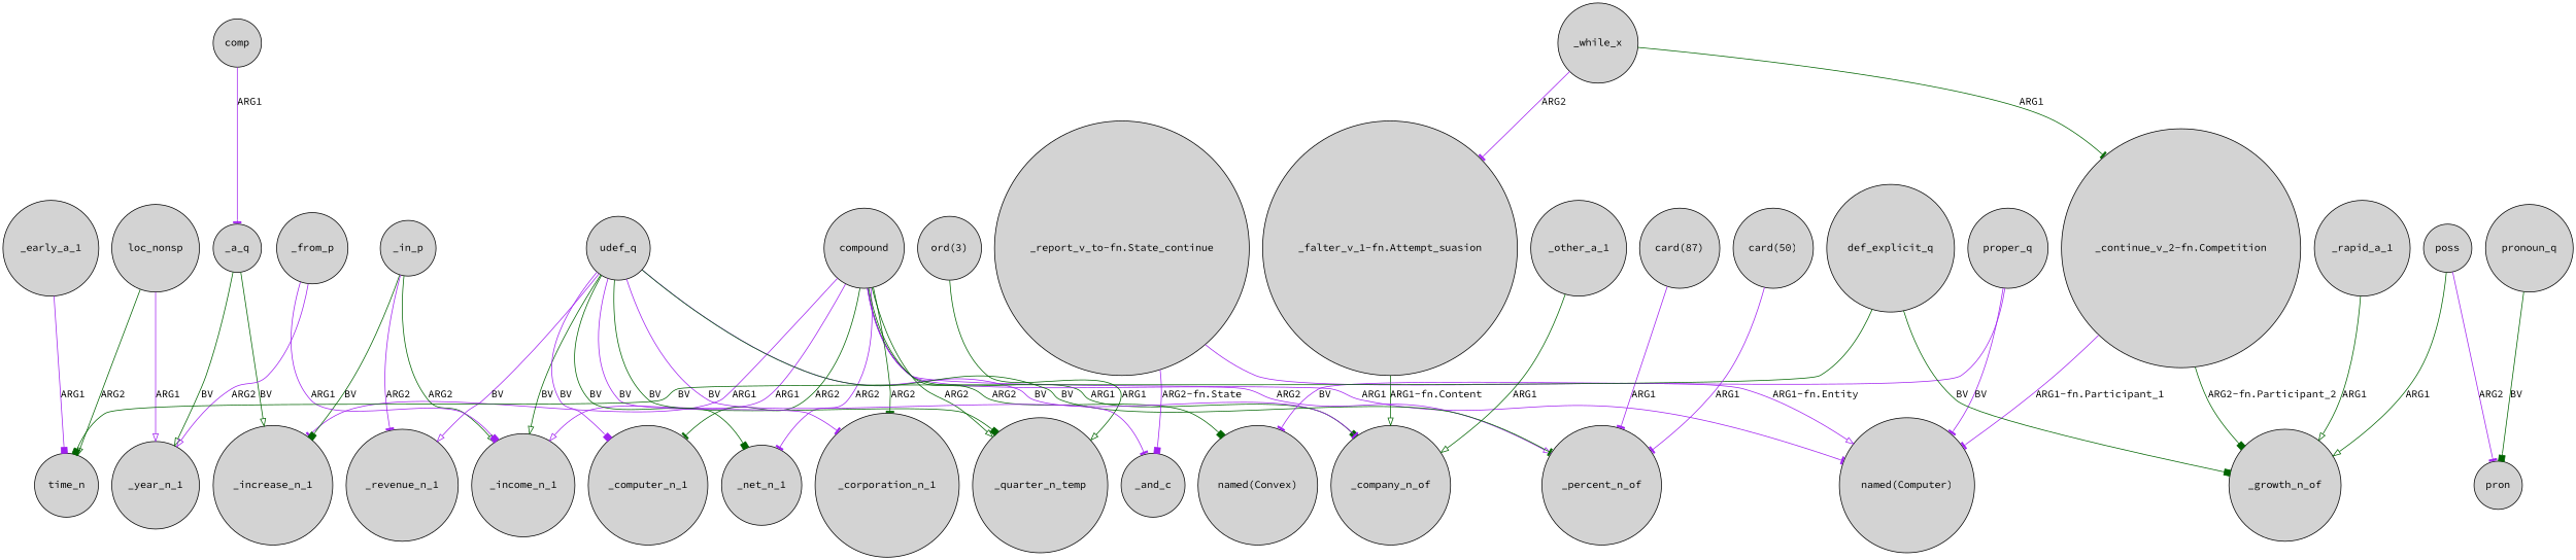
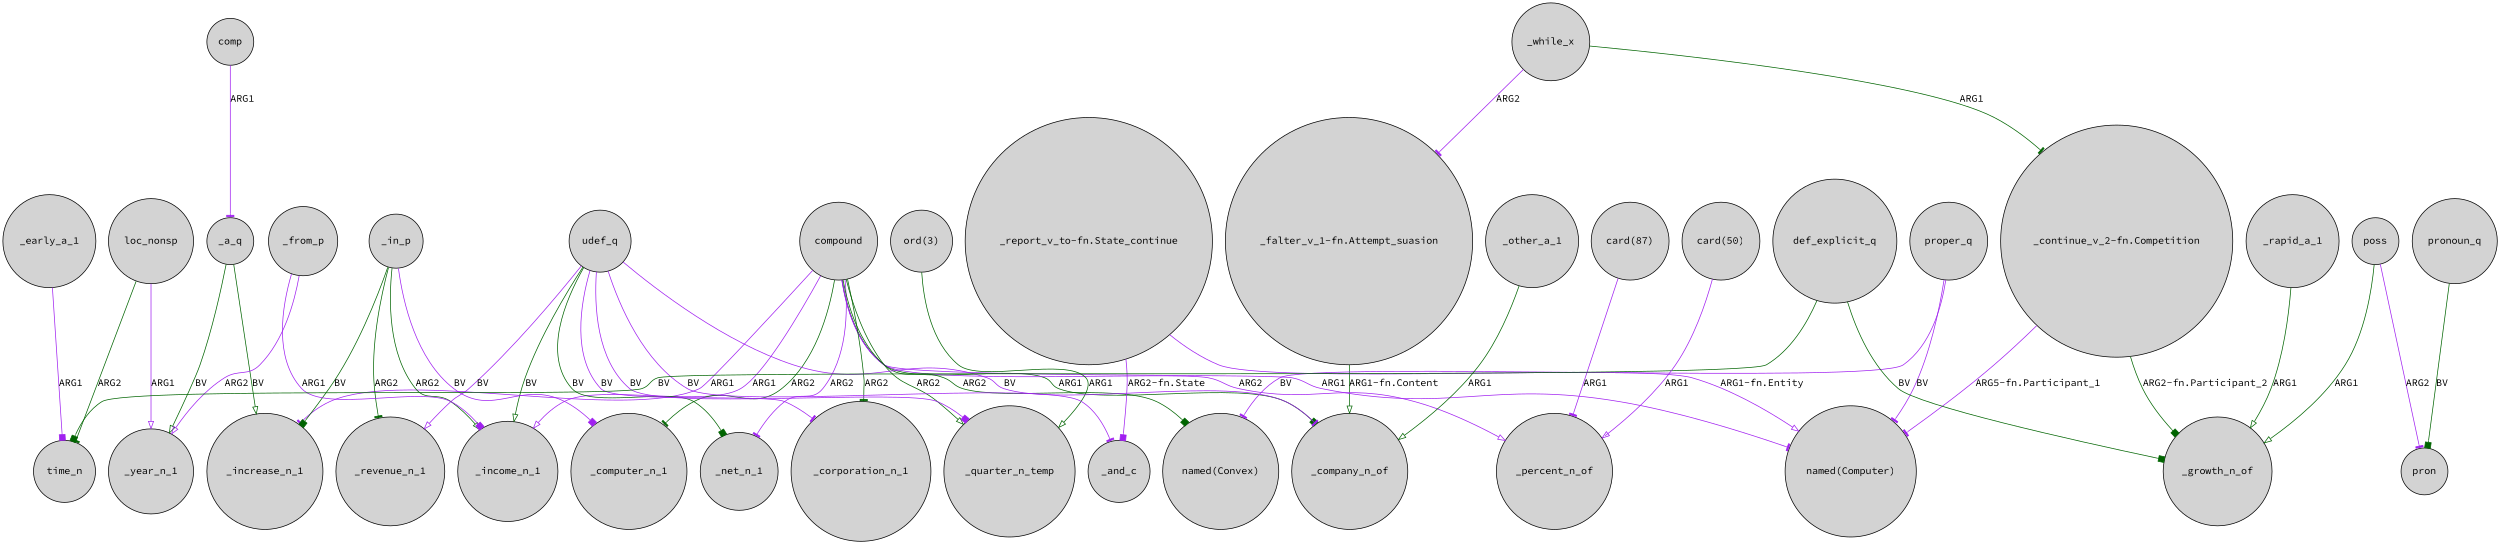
  digraph {
    fontname="Source Code Pro"
    node [fontname="Source Code Pro" shape=circle style=filled]
    edge [arrowhead=tee color=purple fontname="Source Code Pro"]
    _early_a_1
    time_n
    _while_x
    "_falter_v_1-fn.Attempt_suasion"
    "_continue_v_2-fn.Competition"
    _company_n_of
    "named(Computer)"
    _growth_n_of
    compound
    _increase_n_1
    _net_n_1
    _quarter_n_temp
    _percent_n_of
    _income_n_1
    _computer_n_1
    "named(Convex)"
    _corporation_n_1
    "ord(3)"
    "card(87)"
    udef_q
    _and_c
    _revenue_n_1
    loc_nonsp
    _year_n_1
    proper_q
    _in_p
    poss
    pron
    "_report_v_to-fn.State_continue"
    comp
    _a_q
    _from_p
    _rapid_a_1
    pronoun_q
    def_explicit_q
    "card(50)"
    _other_a_1
    _early_a_1 -> time_n [arrowhead=box label=ARG1]
    _while_x -> "_falter_v_1-fn.Attempt_suasion" [label=ARG2]
    _while_x -> "_continue_v_2-fn.Competition" [color=darkgreen label=ARG1]
    "_falter_v_1-fn.Attempt_suasion" -> _company_n_of [arrowhead=onormal color=darkgreen label="ARG1-fn.Content"]
-   "_continue_v_2-fn.Competition" -> "named(Computer)" [label="ARG1-fn.Participant_1"]
+   "_continue_v_2-fn.Competition" -> "named(Computer)" [label="ARG5-fn.Participant_1"]
    "_continue_v_2-fn.Competition" -> _growth_n_of [arrowhead=box color=darkgreen label="ARG2-fn.Participant_2"]
    compound -> _company_n_of [arrowhead=box color=darkgreen label=ARG1]
    compound -> "named(Computer)" [label=ARG1]
    compound -> _increase_n_1 [label=ARG1]
    compound -> _net_n_1 [label=ARG2]
    compound -> _quarter_n_temp [arrowhead=onormal color=darkgreen label=ARG2]
    compound -> _percent_n_of [arrowhead=onormal label=ARG2]
    compound -> _income_n_1 [arrowhead=onormal label=ARG1]
    compound -> _computer_n_1 [color=darkgreen label=ARG2]
    compound -> "named(Convex)" [arrowhead=box color=darkgreen label=ARG2]
    compound -> _corporation_n_1 [color=darkgreen label=ARG2]
    "ord(3)" -> _quarter_n_temp [arrowhead=onormal color=darkgreen label=ARG1]
    "card(87)" -> _percent_n_of [label=ARG1]
    udef_q -> _company_n_of [label=BV]
    udef_q -> _net_n_1 [arrowhead=box color=darkgreen label=BV]
-   udef_q -> _quarter_n_temp [arrowhead=box color=darkgreen label=BV]
-   udef_q -> _percent_n_of [color=darkgreen label=BV]
+   udef_q -> _quarter_n_temp [arrowhead=box label=BV]
    udef_q -> _income_n_1 [arrowhead=onormal color=darkgreen label=BV]
-   udef_q -> _computer_n_1 [arrowhead=box label=BV]
+   _in_p -> _computer_n_1 [arrowhead=box label=BV]
    udef_q -> _corporation_n_1 [label=BV]
    udef_q -> _and_c [label=BV]
    udef_q -> _revenue_n_1 [arrowhead=onormal label=BV]
-   loc_nonsp -> time_n [arrowhead=onormal color=darkgreen label=ARG2]
+   loc_nonsp -> time_n [color=darkgreen label=ARG2]
    loc_nonsp -> _year_n_1 [arrowhead=onormal label=ARG1]
    proper_q -> "named(Computer)" [label=BV]
    proper_q -> "named(Convex)" [label=BV]
    _in_p -> _increase_n_1 [arrowhead=box color=darkgreen label=BV]
    _in_p -> _income_n_1 [arrowhead=onormal color=darkgreen label=ARG2]
-   _in_p -> _revenue_n_1 [label=ARG2]
+   _in_p -> _revenue_n_1 [color=darkgreen label=ARG2]
    poss -> _growth_n_of [arrowhead=onormal color=darkgreen label=ARG1]
    poss -> pron [label=ARG2]
    "_report_v_to-fn.State_continue" -> "named(Computer)" [arrowhead=onormal label="ARG1-fn.Entity"]
    "_report_v_to-fn.State_continue" -> _and_c [arrowhead=box label="ARG2-fn.State"]
    comp -> _a_q [label=ARG1]
    _a_q -> _increase_n_1 [arrowhead=onormal color=darkgreen label=BV]
    _a_q -> _year_n_1 [arrowhead=onormal color=darkgreen label=BV]
    _from_p -> _income_n_1 [arrowhead=box label=ARG1]
    _from_p -> _year_n_1 [arrowhead=onormal label=ARG2]
    _rapid_a_1 -> _growth_n_of [arrowhead=onormal color=darkgreen label=ARG1]
    pronoun_q -> pron [arrowhead=box color=darkgreen label=BV]
    def_explicit_q -> time_n [arrowhead=box color=darkgreen label=BV]
    def_explicit_q -> _growth_n_of [arrowhead=box color=darkgreen label=BV]
-   "card(50)" -> _percent_n_of [label=ARG1]
+   "card(50)" -> _percent_n_of [arrowhead=onormal label=ARG1]
    _other_a_1 -> _company_n_of [arrowhead=onormal color=darkgreen label=ARG1]
  }
